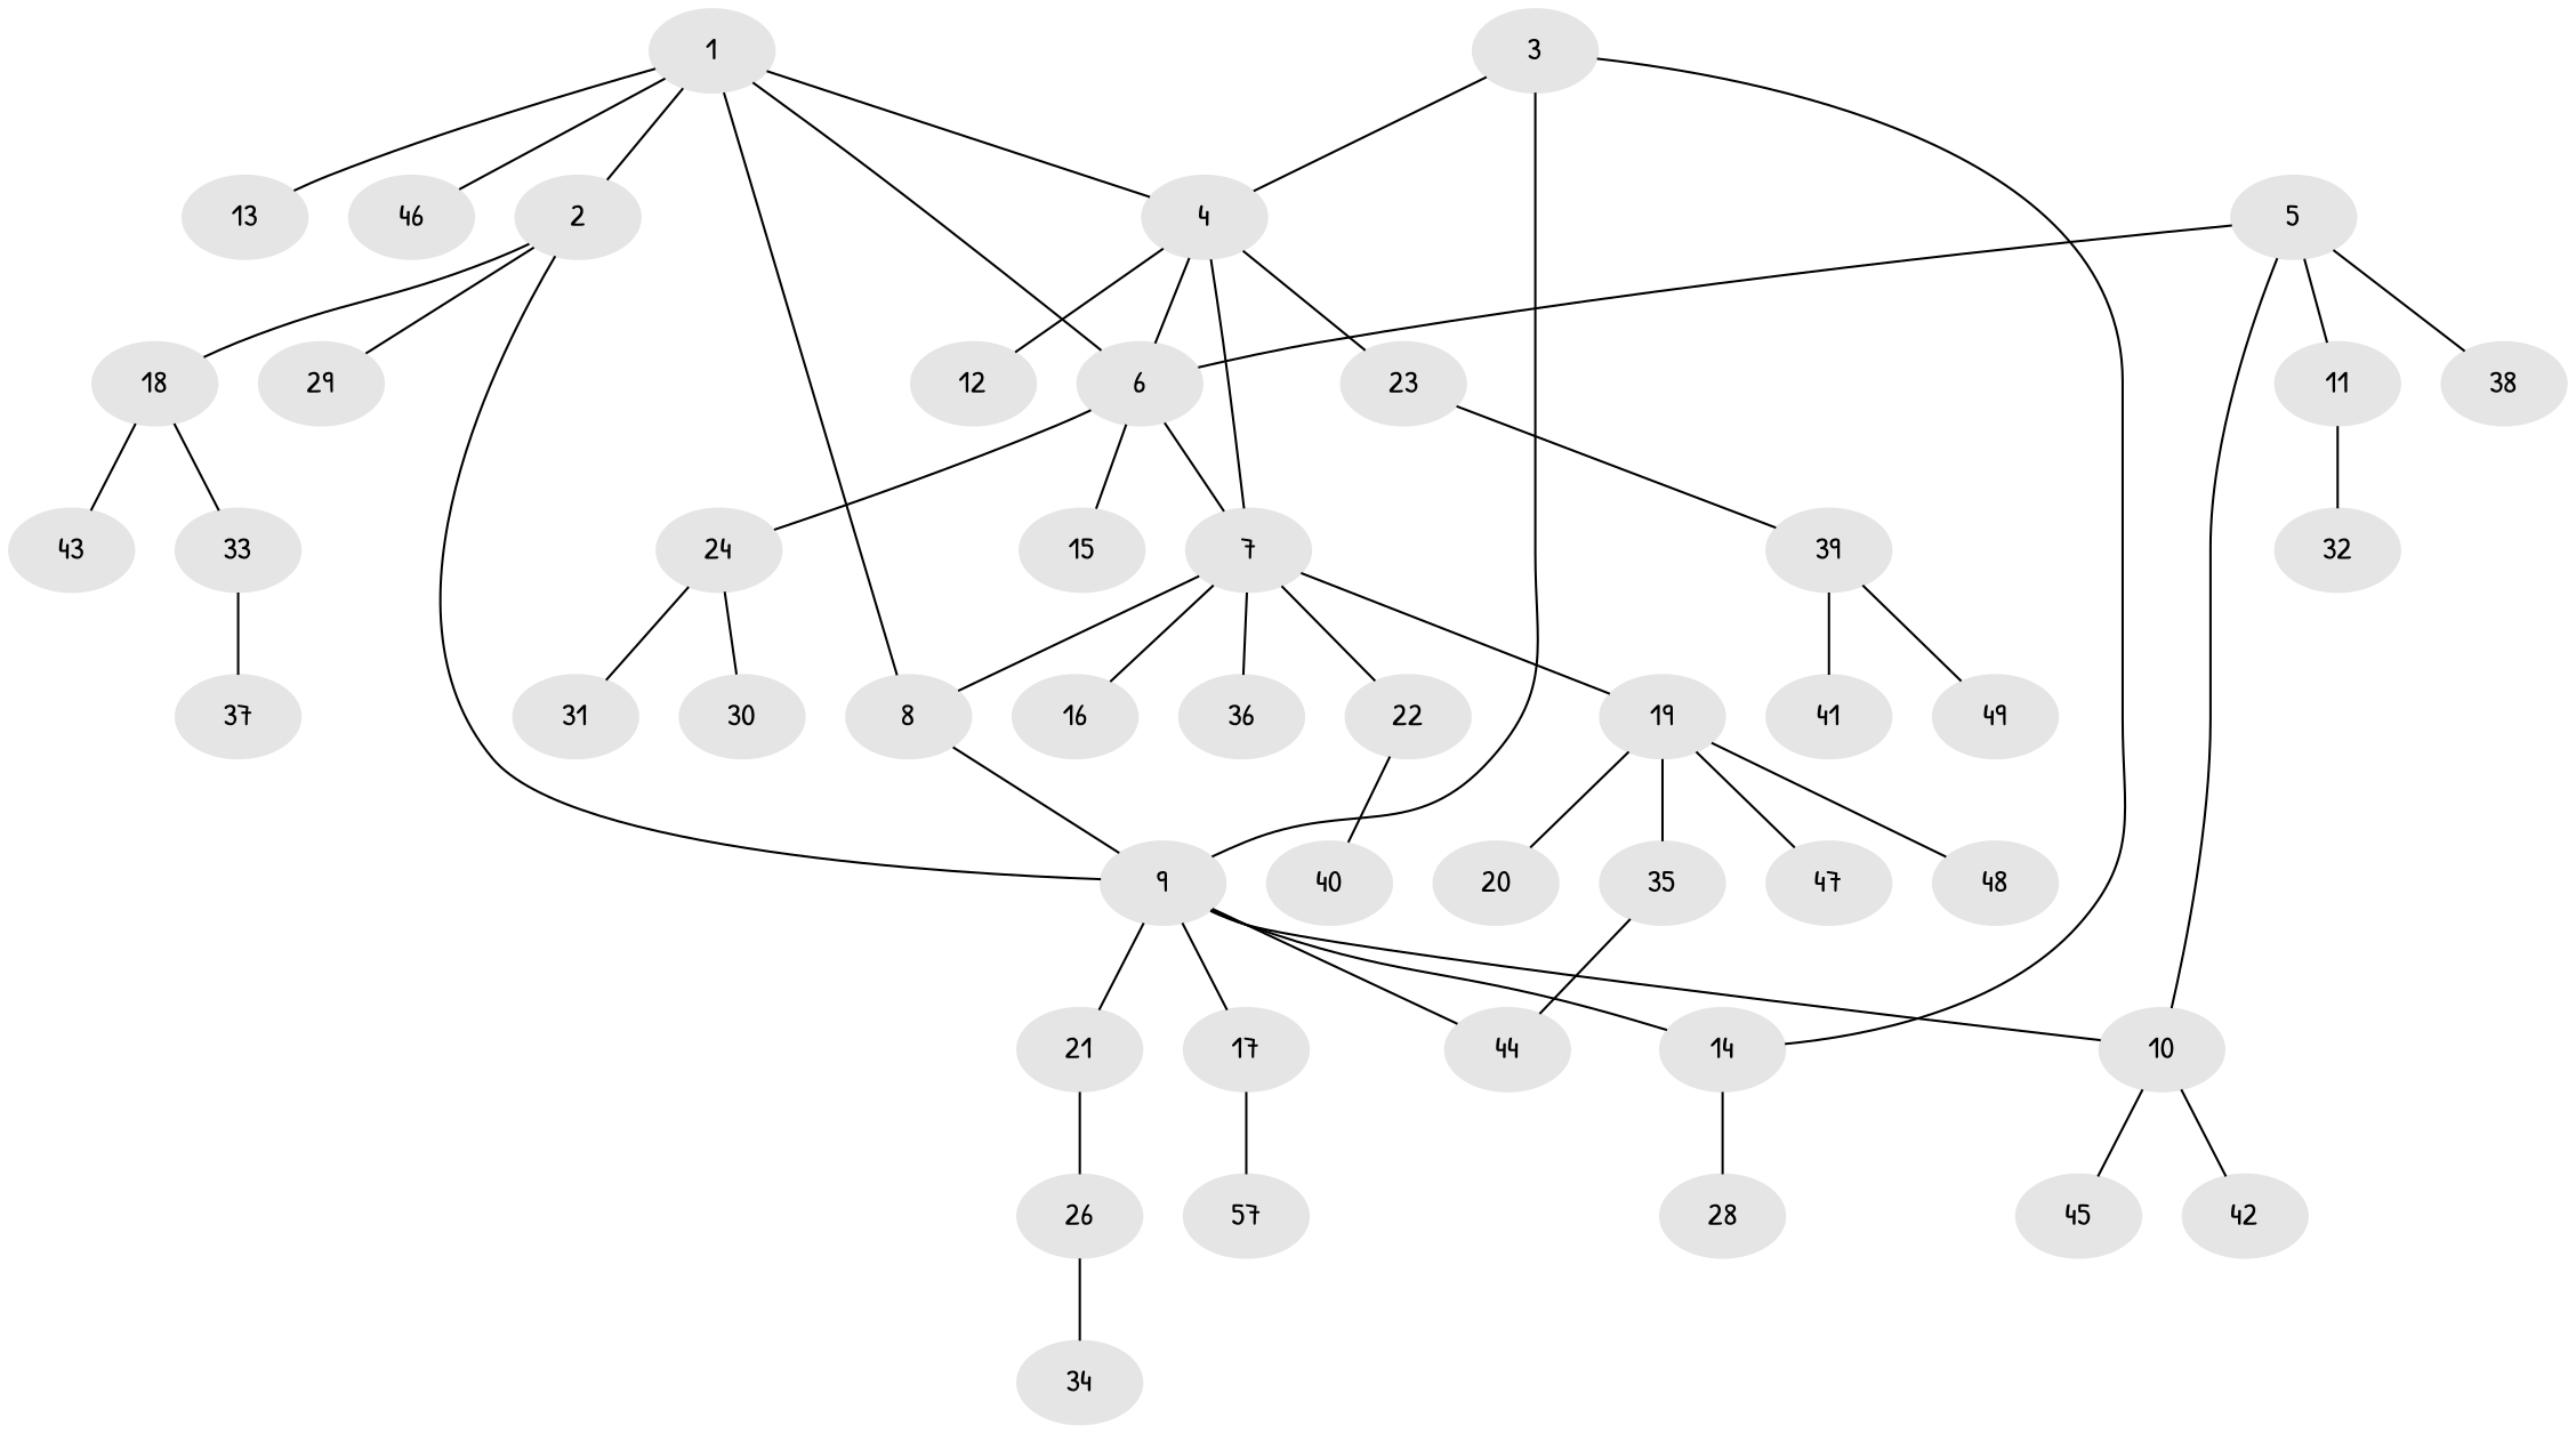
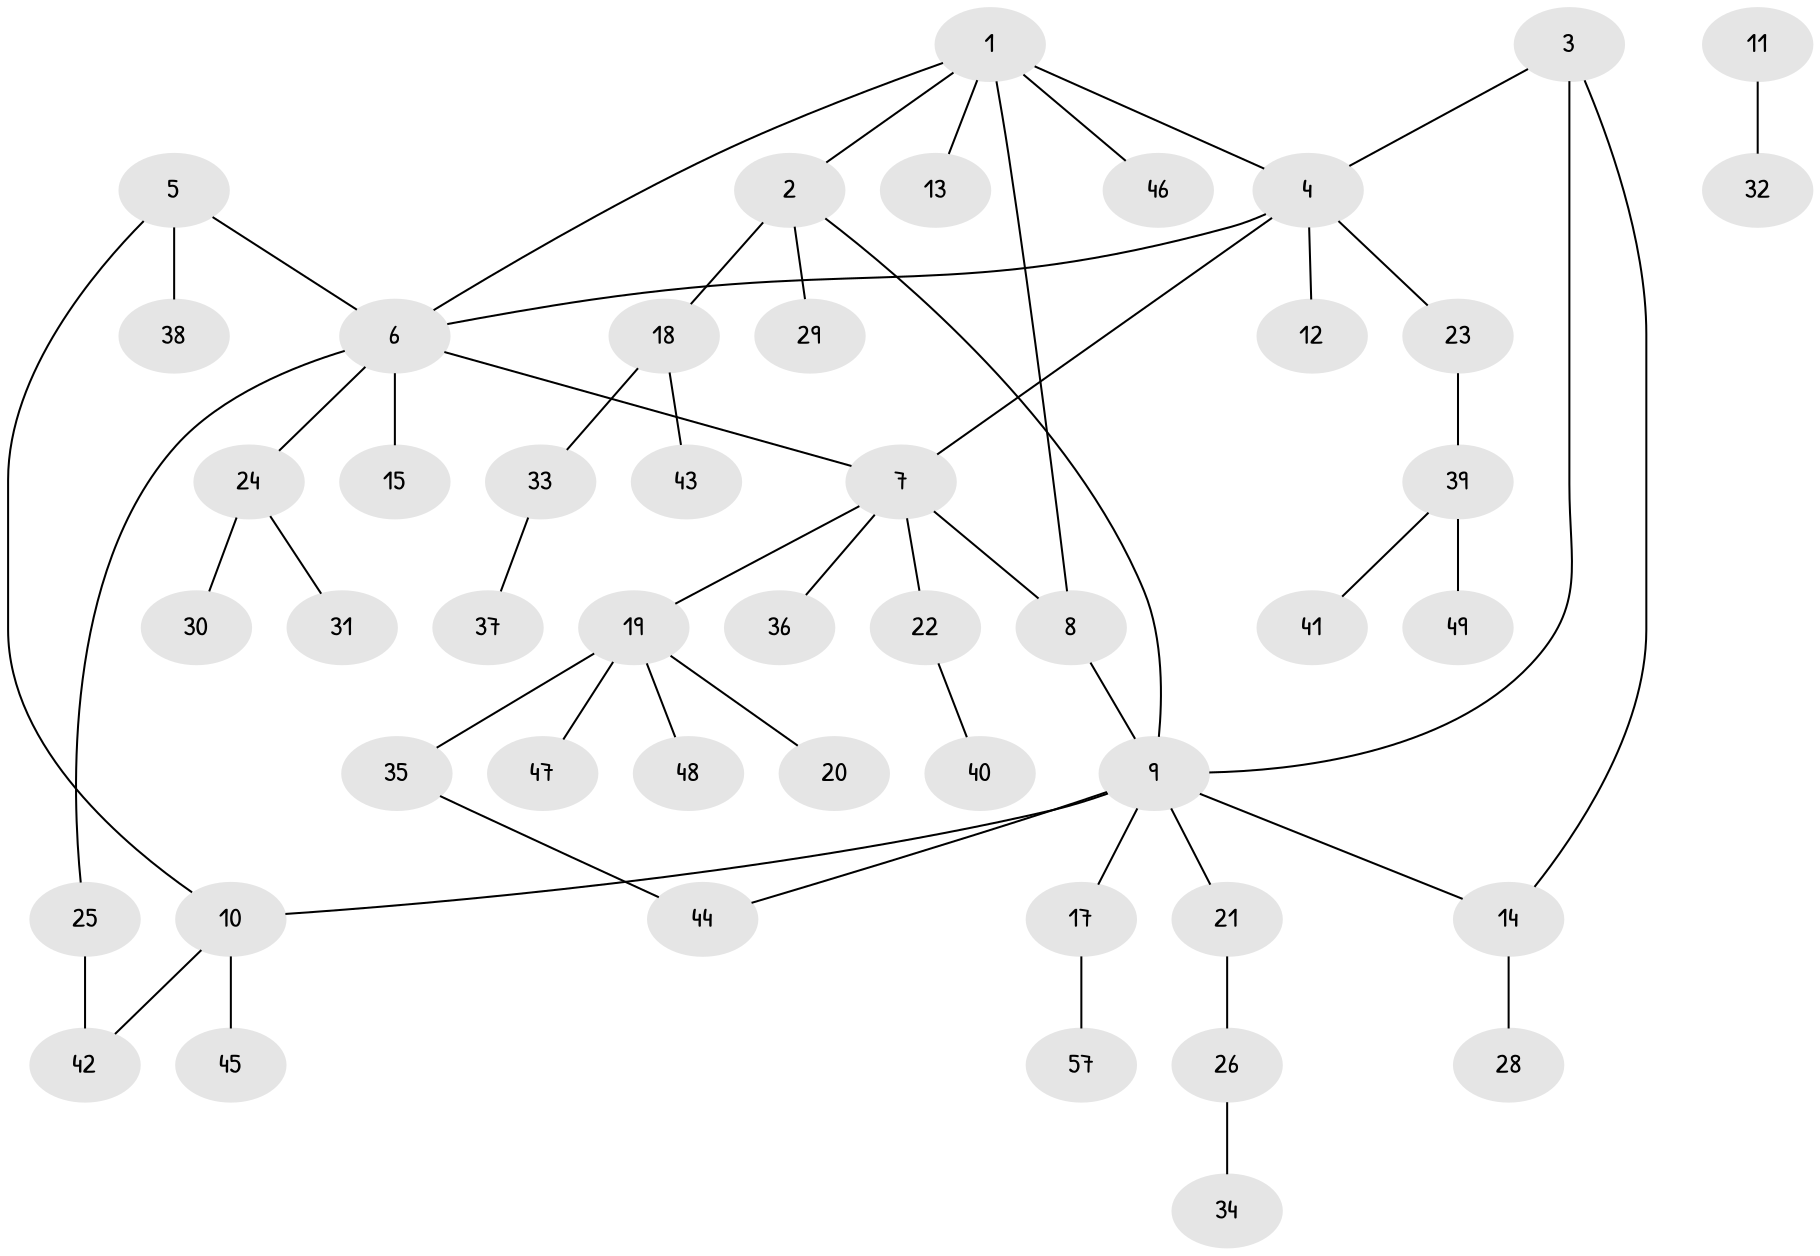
  graph {
    fontname="Patrick Hand"
    node [color=gray90 fontname="Patrick Hand" style=filled]
    edge [fontname="Patrick Hand"]
    1
    2
    4
    6
    8
    13
    46
    9
    18
    29
    7
    12
    23
    15
    24
+   25
    14
    10
    17
    21
    44
    33
    43
    3
    28
-   16
    19
    22
    36
    39
    5
    11
    38
    42
    45
    32
    30
    31
    20
    35
    47
    48
    40
    n44 [label=57]
    26
    37
    34
    41
    49
    1 -- 2
    1 -- 4
    1 -- 6
    1 -- 8
    1 -- 13
    1 -- 46
    2 -- 9
    2 -- 18
    2 -- 29
    4 -- 6
    4 -- 7
    4 -- 12
    4 -- 23
    6 -- 7
    6 -- 15
    6 -- 24
+   6 -- 25
    8 -- 9
    9 -- 14
    9 -- 10
    9 -- 17
    9 -- 21
    9 -- 44
    18 -- 33
    18 -- 43
    7 -- 8
-   7 -- 16
    7 -- 19
    7 -- 22
    7 -- 36
    23 -- 39
    24 -- 30
    24 -- 31
+   25 -- 42
    14 -- 28
    10 -- 42
    10 -- 45
    17 -- n44
    21 -- 26
    33 -- 37
    3 -- 4
    3 -- 9
    3 -- 14
    19 -- 20
    19 -- 35
    19 -- 47
    19 -- 48
    22 -- 40
    39 -- 41
    39 -- 49
    5 -- 6
    5 -- 10
-   5 -- 11
    5 -- 38
    11 -- 32
    35 -- 44
    26 -- 34
  }
